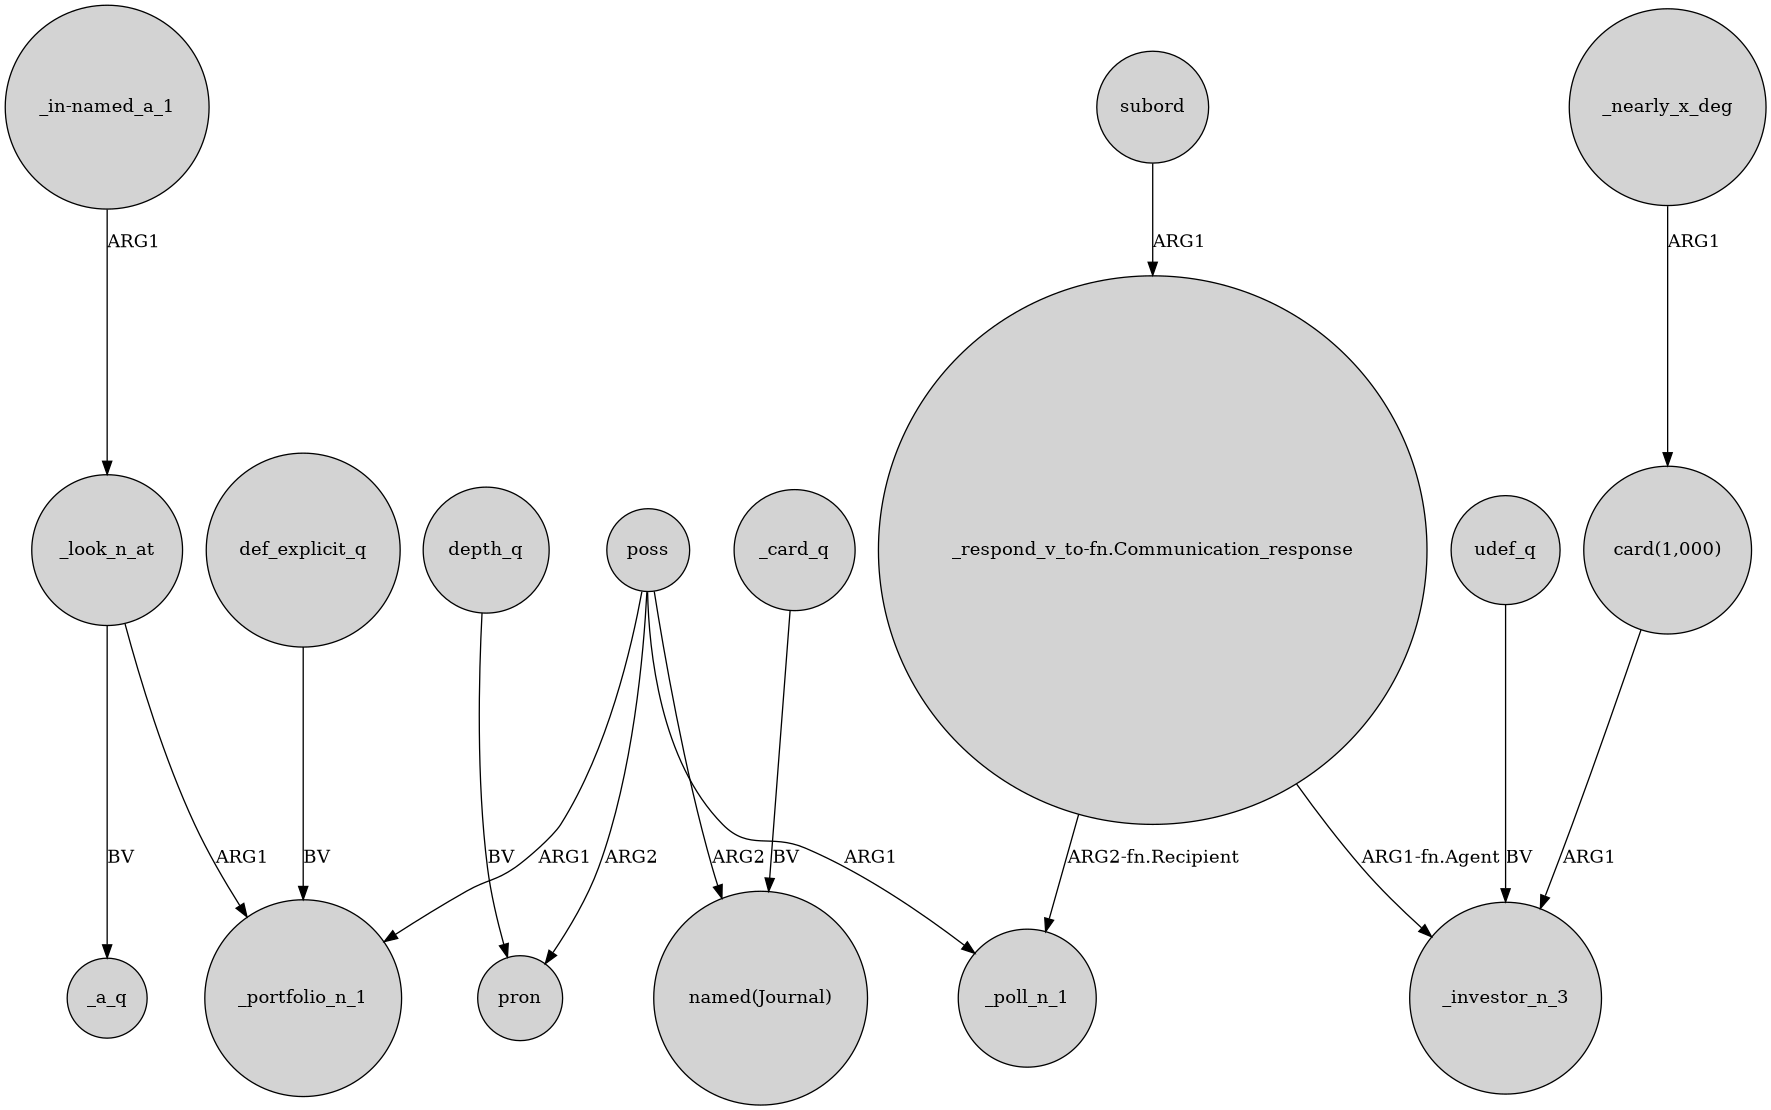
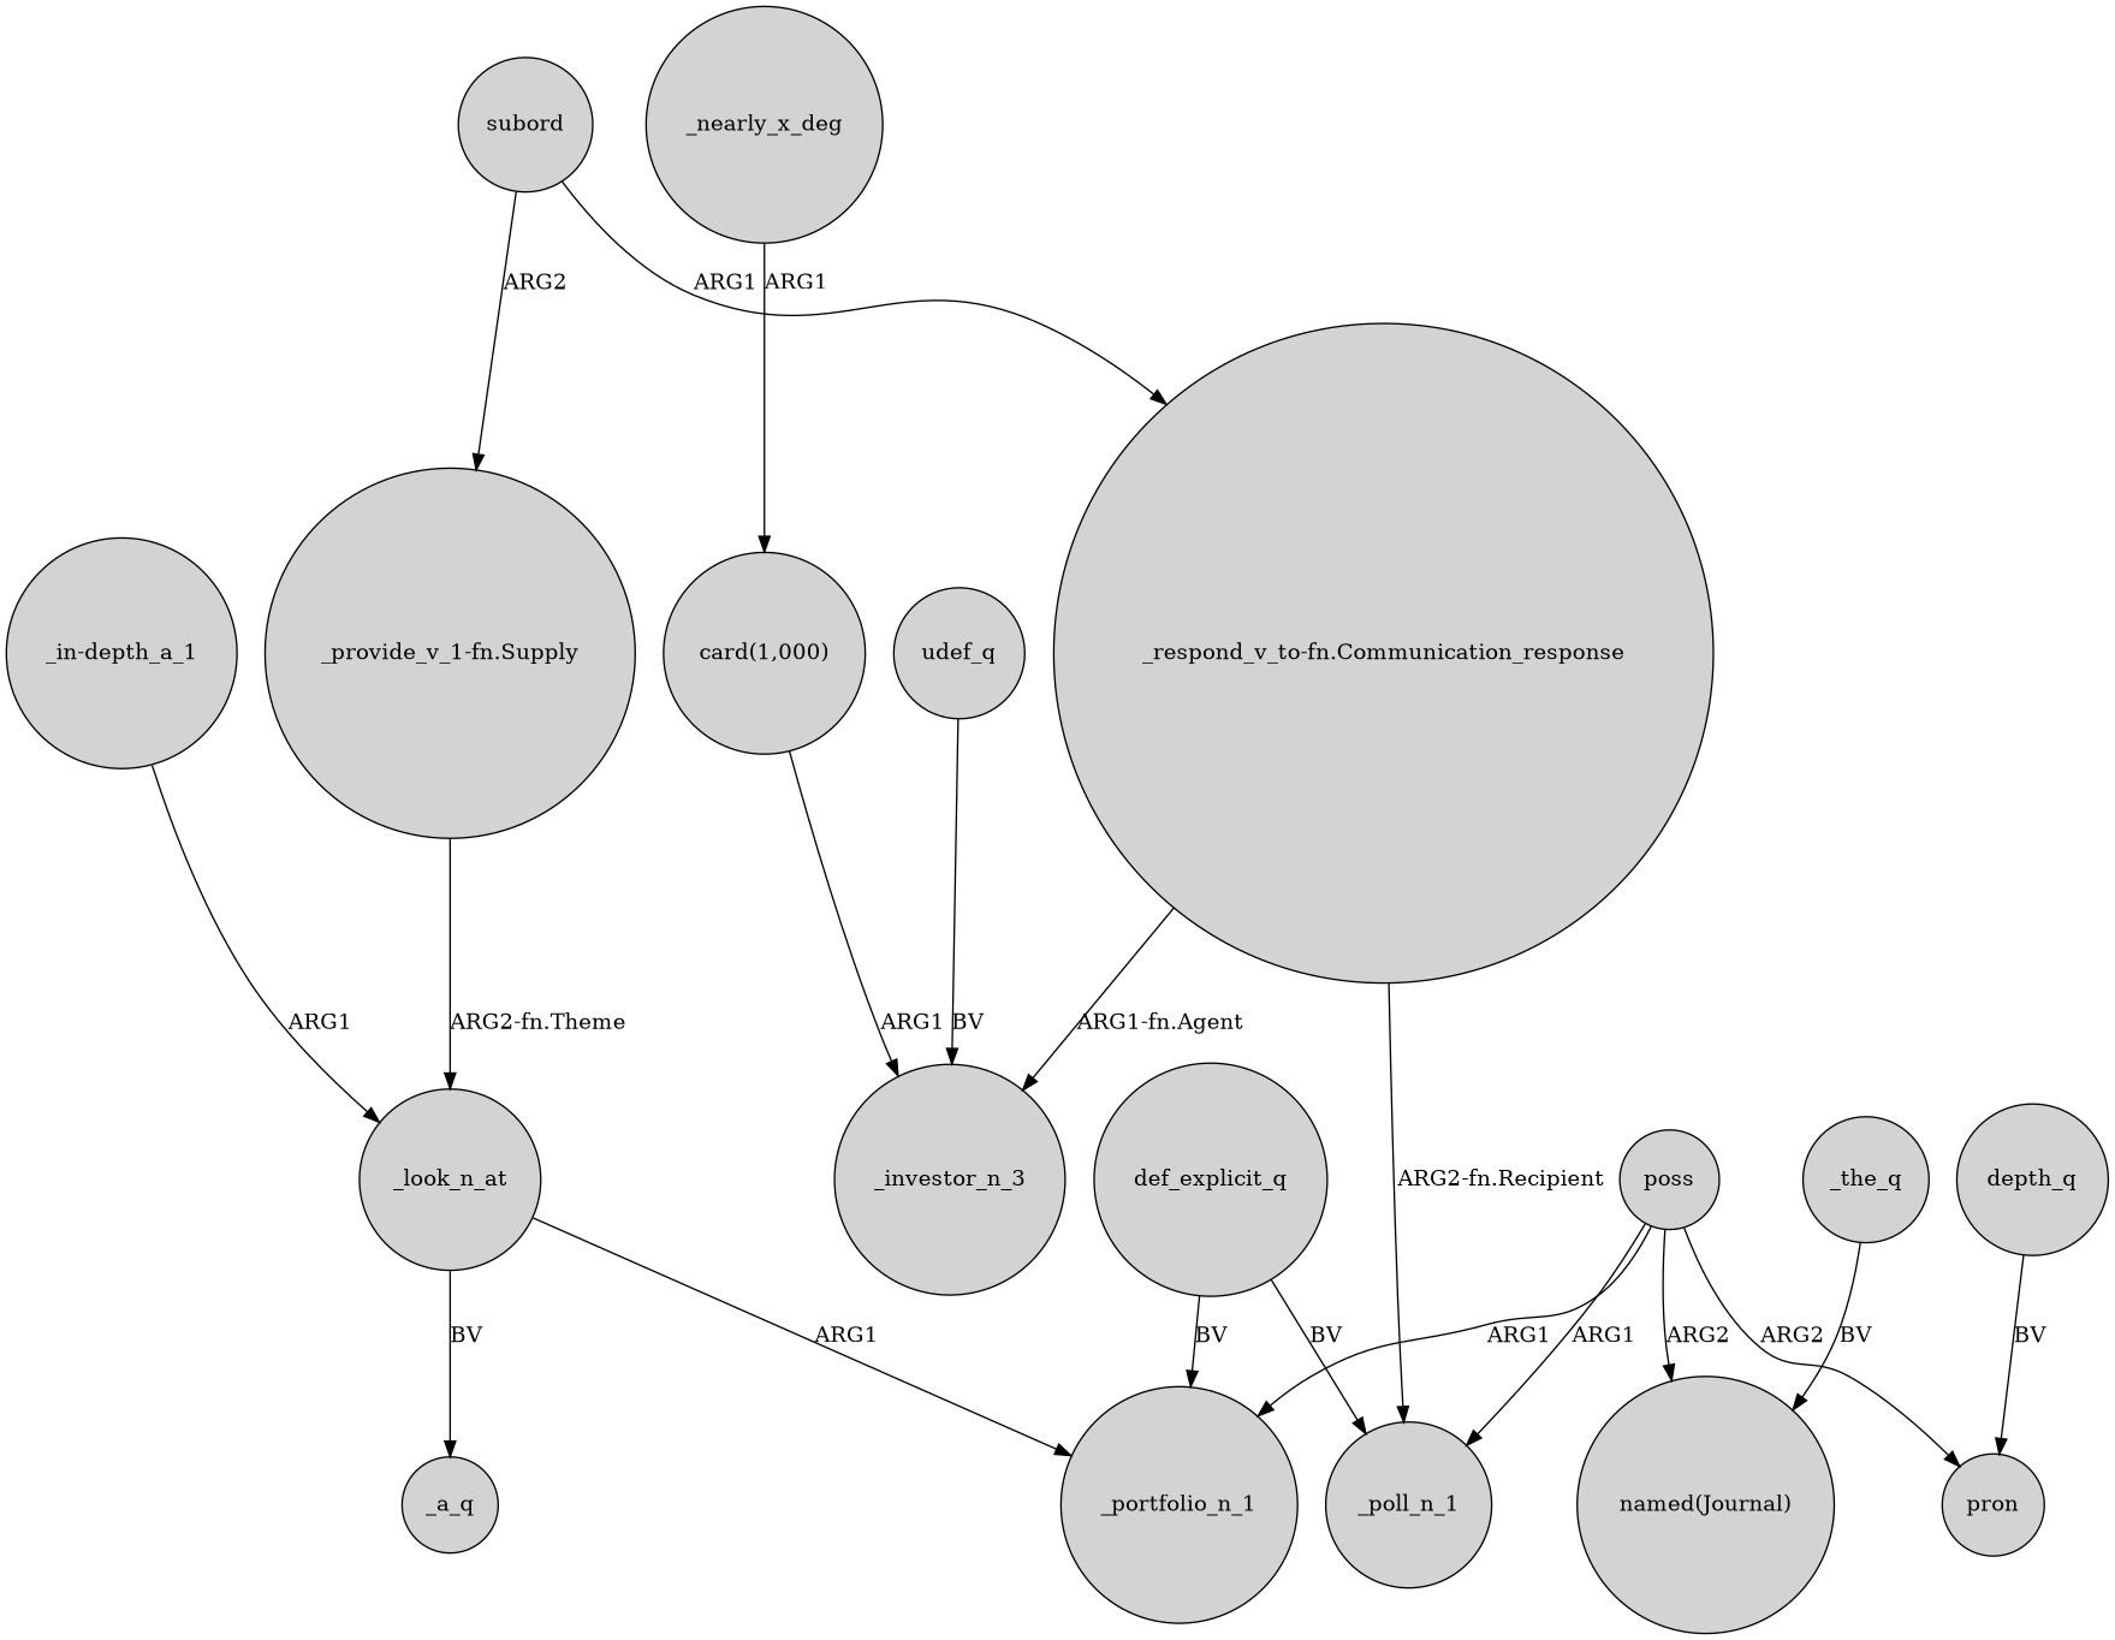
  digraph {
    node [shape=circle style=filled]
    def_explicit_q
    _poll_n_1
    _portfolio_n_1
    "_respond_v_to-fn.Communication_response"
    n5 [label=_investor_n_3]
-   "_in-depth_a_1" [label="_in-named_a_1"]
+   "_in-depth_a_1"
    _look_n_at
    _a_q
    poss
    pron
    "named(Journal)"
    udef_q
    subord
-   _the_q [label=_card_q]
+   "_provide_v_1-fn.Supply"
+   _the_q
    "card(1,000)"
    _nearly_x_deg
    n18 [label=depth_q]
+   def_explicit_q -> _poll_n_1 [label=BV]
    def_explicit_q -> _portfolio_n_1 [label=BV]
    "_respond_v_to-fn.Communication_response" -> _poll_n_1 [label="ARG2-fn.Recipient"]
    "_respond_v_to-fn.Communication_response" -> n5 [label="ARG1-fn.Agent"]
    "_in-depth_a_1" -> _look_n_at [label=ARG1]
    _look_n_at -> _portfolio_n_1 [label=ARG1]
    _look_n_at -> _a_q [label=BV]
    poss -> _poll_n_1 [label=ARG1]
    poss -> _portfolio_n_1 [label=ARG1]
    poss -> pron [label=ARG2]
    poss -> "named(Journal)" [label=ARG2]
    udef_q -> n5 [label=BV]
    subord -> "_respond_v_to-fn.Communication_response" [label=ARG1]
+   subord -> "_provide_v_1-fn.Supply" [label=ARG2]
+   "_provide_v_1-fn.Supply" -> _look_n_at [label="ARG2-fn.Theme"]
    _the_q -> "named(Journal)" [label=BV]
    "card(1,000)" -> n5 [label=ARG1]
    _nearly_x_deg -> "card(1,000)" [label=ARG1]
    n18 -> pron [label=BV]
  }
